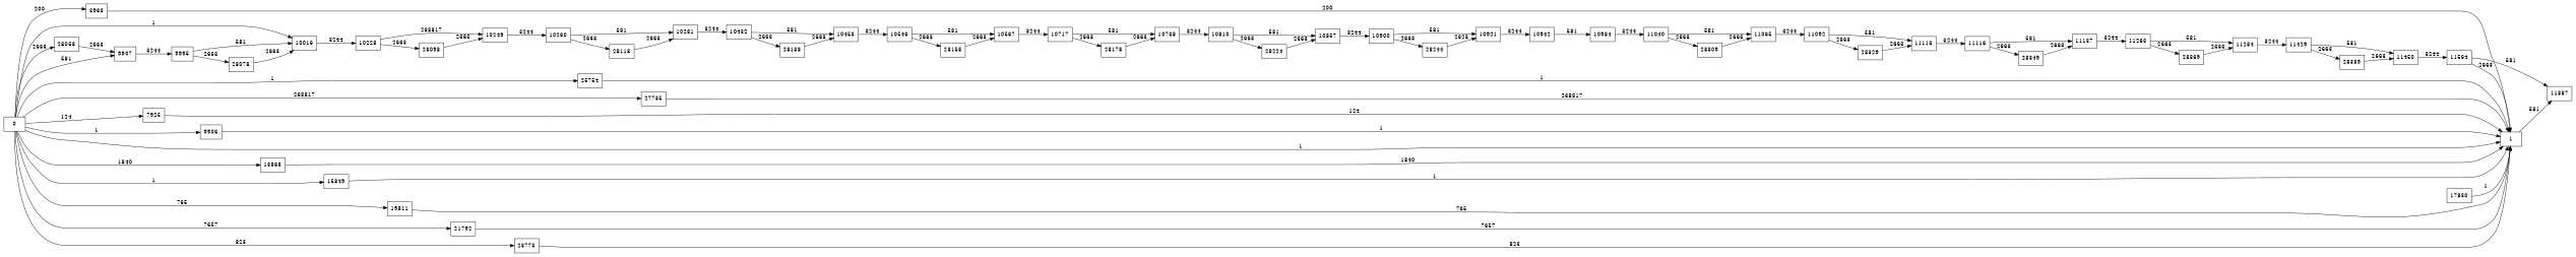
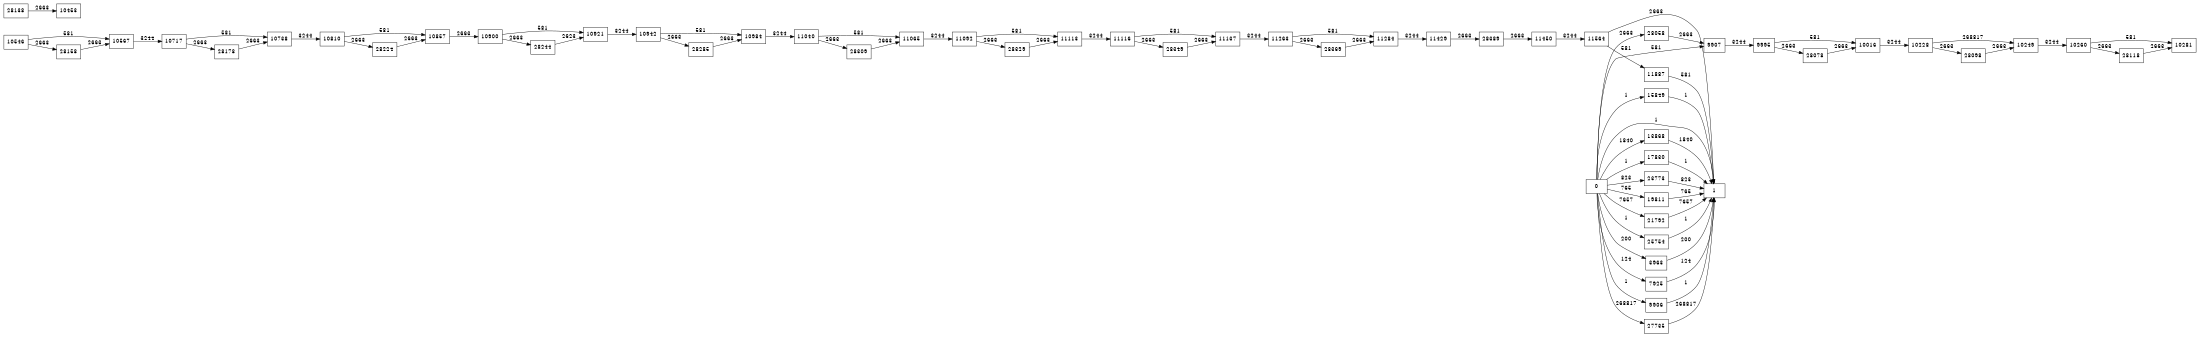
  digraph {
    rankdir=LR
    node [shape=rectangle]
    3963
    1
    7925
    9906
    9907
    9995
    10016
    28078
    10228
    10249
    28098
    10260
    10281
    28118
-   10432
    10453
    28138
    10546
    10567
    28158
    10717
    10738
    28178
    10810
    10857
    28224
    10900
    10921
    28244
    10942
    10984
+   28285
    11040
    11065
    28309
    11092
    11113
    28329
    11116
    11137
    28349
    11263
    11284
    28369
    11429
    11450
    28389
    11564
    11887
    13868
    15849
    17830
    19811
    21792
    23773
    25754
    27735
    28058
    0
    3963 -> 1 [label=200]
    7925 -> 1 [label=124]
    9906 -> 1 [label=1]
    9907 -> 9995 [label=3244]
    9995 -> 10016 [label=581]
    9995 -> 28078 [label=2663]
    10016 -> 10228 [label=3244]
    28078 -> 10016 [label=2663]
    10228 -> 10249 [label=268817]
    10228 -> 28098 [label=2663]
    10249 -> 10260 [label=3244]
    28098 -> 10249 [label=2663]
    10260 -> 10281 [label=581]
    10260 -> 28118 [label=2663]
-   10281 -> 10432 [label=3244]
    28118 -> 10281 [label=2663]
-   10432 -> 10453 [label=581]
-   10432 -> 28138 [label=2663]
-   10453 -> 10546 [label=3244]
    28138 -> 10453 [label=2663]
    10546 -> 10567 [label=581]
    10546 -> 28158 [label=2663]
    10567 -> 10717 [label=3244]
    28158 -> 10567 [label=2663]
    10717 -> 10738 [label=581]
    10717 -> 28178 [label=2663]
    10738 -> 10810 [label=3244]
    28178 -> 10738 [label=2663]
    10810 -> 10857 [label=581]
    10810 -> 28224 [label=2663]
-   10857 -> 10900 [label=3244]
+   10857 -> 10900 [label=2663]
    28224 -> 10857 [label=2663]
    10900 -> 10921 [label=581]
    10900 -> 28244 [label=2663]
    10921 -> 10942 [label=3244]
    28244 -> 10921 [label=2623]
    10942 -> 10984 [label=581]
+   10942 -> 28285 [label=2663]
    10984 -> 11040 [label=3244]
+   28285 -> 10984 [label=2663]
    11040 -> 11065 [label=581]
    11040 -> 28309 [label=2663]
    11065 -> 11092 [label=3244]
    28309 -> 11065 [label=2663]
    11092 -> 11113 [label=581]
    11092 -> 28329 [label=2663]
    11113 -> 11116 [label=3244]
    28329 -> 11113 [label=2663]
    11116 -> 11137 [label=581]
    11116 -> 28349 [label=2663]
    11137 -> 11263 [label=3244]
    28349 -> 11137 [label=2663]
    11263 -> 11284 [label=581]
    11263 -> 28369 [label=2663]
    11284 -> 11429 [label=3244]
    28369 -> 11284 [label=2663]
-   11429 -> 11450 [label=581]
    11429 -> 28389 [label=2663]
    11450 -> 11564 [label=3244]
    28389 -> 11450 [label=2663]
    11564 -> 1 [label=2663]
    11564 -> 11887 [label=581]
-   1 -> 11887 [label=581]
+   11887 -> 1 [label=581]
    13868 -> 1 [label=1840]
    15849 -> 1 [label=1]
    17830 -> 1 [label=1]
    19811 -> 1 [label=765]
    21792 -> 1 [label=7657]
    23773 -> 1 [label=823]
    25754 -> 1 [label=1]
    27735 -> 1 [label=268817]
    28058 -> 9907 [label=2663]
    0 -> 3963 [label=200]
    0 -> 1 [label=1]
    0 -> 7925 [label=124]
    0 -> 9906 [label=1]
    0 -> 9907 [label=581]
    0 -> 13868 [label=1840]
    0 -> 15849 [label=1]
-   0 -> 10016 [label=1]
+   0 -> 17830 [label=1]
    0 -> 19811 [label=765]
    0 -> 21792 [label=7657]
    0 -> 23773 [label=823]
    0 -> 25754 [label=1]
    0 -> 27735 [label=268817]
    0 -> 28058 [label=2663]
  }
